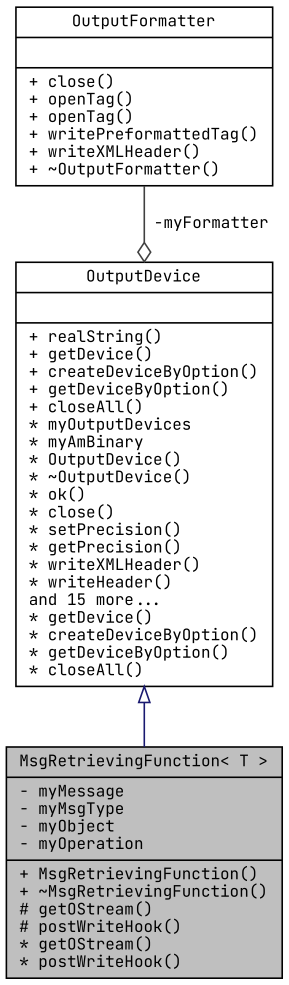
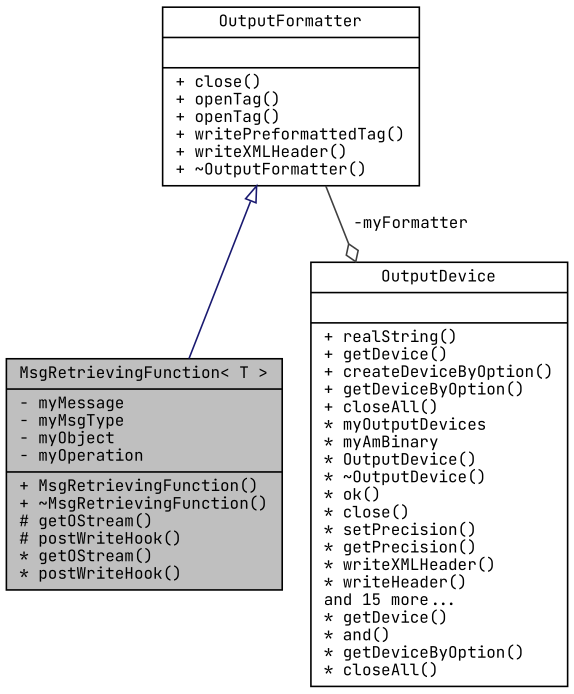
  digraph {
    fontname="JetBrains Mono"
    node [color=black fillcolor=white fontname="JetBrains Mono" fontsize=10 shape=record style=filled]
    edge [fontname="JetBrains Mono" fontsize=10 labelfontname=Helvetica labelfontsize=10 style=solid]
    n1 [fillcolor=grey75 fontcolor=black height=0.2 label="{MsgRetrievingFunction\< T \>\n|- myMessage\l- myMsgType\l- myObject\l- myOperation\l|+ MsgRetrievingFunction()\l+ ~MsgRetrievingFunction()\l# getOStream()\l# postWriteHook()\l* getOStream()\l* postWriteHook()\l}" width=0.4]
-   n2 [height=0.2 label="{OutputDevice\n||+ realString()\l+ getDevice()\l+ createDeviceByOption()\l+ getDeviceByOption()\l+ closeAll()\l* myOutputDevices\l* myAmBinary\l* OutputDevice()\l* ~OutputDevice()\l* ok()\l* close()\l* setPrecision()\l* getPrecision()\l* writeXMLHeader()\l* writeHeader()\land 15 more...\l* getDevice()\l* createDeviceByOption()\l* getDeviceByOption()\l* closeAll()\l}" width=0.4]
+   n2 [height=0.2 label="{OutputDevice\n||+ realString()\l+ getDevice()\l+ createDeviceByOption()\l+ getDeviceByOption()\l+ closeAll()\l* myOutputDevices\l* myAmBinary\l* OutputDevice()\l* ~OutputDevice()\l* ok()\l* close()\l* setPrecision()\l* getPrecision()\l* writeXMLHeader()\l* writeHeader()\land 15 more...\l* getDevice()\l* and()\l* getDeviceByOption()\l* closeAll()\l}" width=0.4]
    n3 [height=0.2 label="{OutputFormatter\n||+ close()\l+ openTag()\l+ openTag()\l+ writePreformattedTag()\l+ writeXMLHeader()\l+ ~OutputFormatter()\l}" width=0.4]
-   n2 -> n1 [arrowtail=onormal color=midnightblue dir=back]
+   n3 -> n1 [arrowtail=onormal color=midnightblue dir=back]
    n3 -> n2 [arrowhead=odiamond color=grey25 label=" -myFormatter"]
  }
